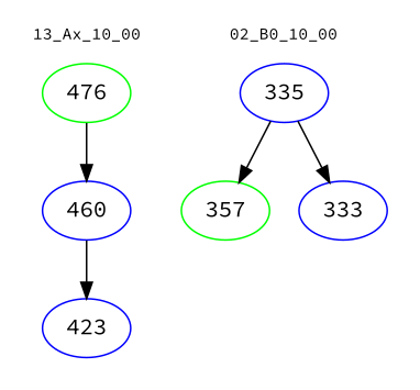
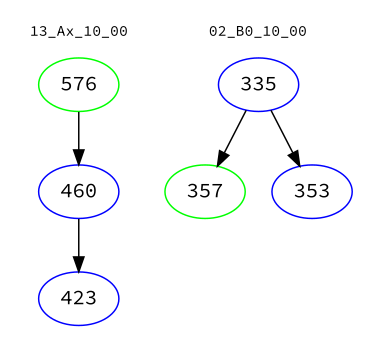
  digraph {
    fontname="Source Code Pro"
    node [color=blue fontname="Source Code Pro"]
    edge [color=black fontname="Source Code Pro"]
-   n1 [color=green label=476]
+   n1 [color=green label=576]
    n2 [label=460]
    n3 [label=423]
    n4 [color=green label=357]
    n5 [label=335]
-   n6 [label=333]
+   n6 [label=353]
    subgraph cluster_1 {
      color=white
      fontsize=10
      label="13_Ax_10_00"
      n1
      n2
      n3
    }
    subgraph cluster_2 {
      color=white
      fontsize=10
      label="02_B0_10_00"
      n4
      n5
      n6
    }
    n1 -> n2
    n2 -> n3
    n5 -> n4
    n5 -> n6
  }
